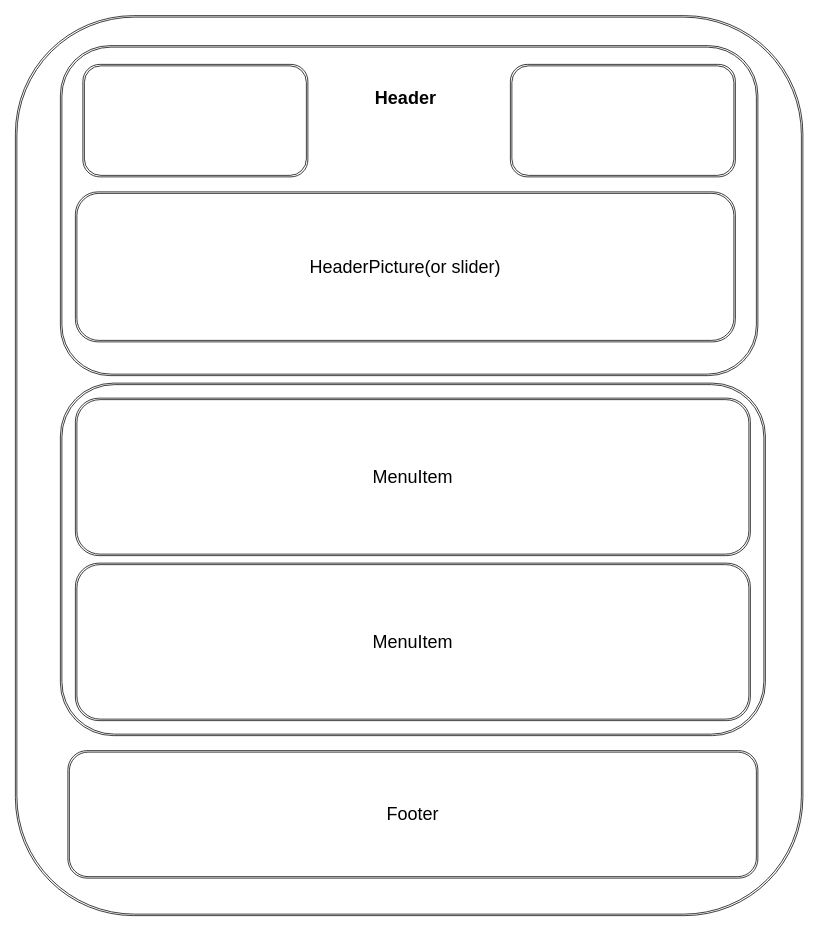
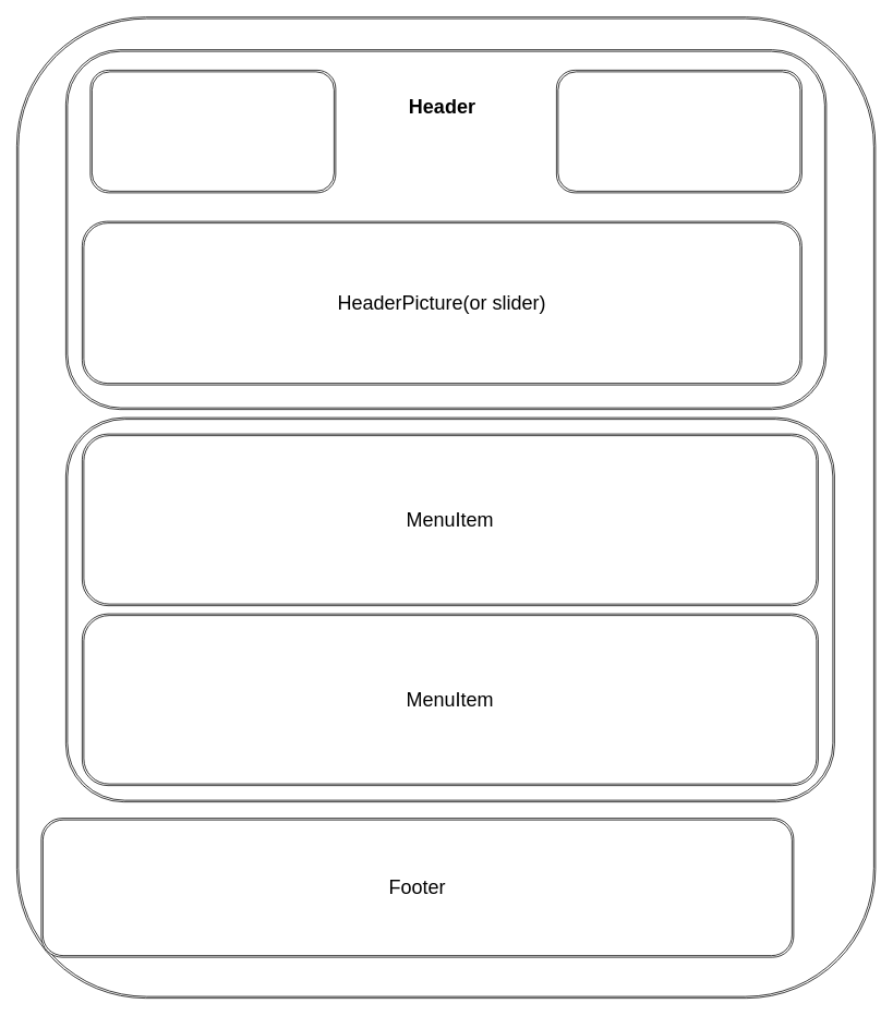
  <mxCell id="0" />
  <mxCell id="1" parent="0" />
  <mxCell id="2" value="" style="shape=ext;double=1;rounded=1;whiteSpace=wrap;html=1;" vertex="1" parent="1"><mxGeometry x="20" y="20" width="1050" height="1200" as="geometry" /></mxCell>
  <mxCell id="3" value="" style="shape=ext;double=1;rounded=1;whiteSpace=wrap;html=1;" vertex="1" parent="1"><mxGeometry x="80" y="510" width="940" height="470" as="geometry" /></mxCell>
  <mxCell id="4" value="" style="shape=ext;double=1;rounded=1;whiteSpace=wrap;html=1;" vertex="1" parent="1"><mxGeometry x="80" y="60" width="930" height="440" as="geometry" /></mxCell>
  <mxCell id="5" value="" style="shape=ext;double=1;rounded=1;whiteSpace=wrap;html=1;" vertex="1" parent="1"><mxGeometry x="110" y="85" width="300" height="150" as="geometry" /></mxCell>
  <mxCell id="6" value="" style="shape=ext;double=1;rounded=1;whiteSpace=wrap;html=1;" vertex="1" parent="1"><mxGeometry x="680" y="85" width="300" height="150" as="geometry" /></mxCell>
- <mxCell id="7" value="&lt;font style=&quot;font-size: 24px;&quot;&gt;HeaderPicture(or slider)&lt;/font&gt;" style="shape=ext;double=1;rounded=1;whiteSpace=wrap;html=1;" vertex="1" parent="1"><mxGeometry x="100" y="255" width="880" height="200" as="geometry" /></mxCell>
- <mxCell id="8" value="&lt;font style=&quot;font-size: 24px;&quot;&gt;Footer&lt;/font&gt;" style="shape=ext;double=1;rounded=1;whiteSpace=wrap;html=1;" vertex="1" parent="1"><mxGeometry x="90" y="1000" width="920" height="170" as="geometry" /></mxCell>
+ <mxCell id="7" value="&lt;font style=&quot;font-size: 24px;&quot;&gt;HeaderPicture(or slider)&lt;/font&gt;" style="shape=ext;double=1;rounded=1;whiteSpace=wrap;html=1;" vertex="1" parent="1"><mxGeometry x="100" y="270" width="880" height="200" as="geometry" /></mxCell>
+ <mxCell id="8" value="&lt;font style=&quot;font-size: 24px;&quot;&gt;Footer&lt;/font&gt;" style="shape=ext;double=1;rounded=1;whiteSpace=wrap;html=1;" vertex="1" parent="1"><mxGeometry x="50" y="1000" width="920" height="170" as="geometry" /></mxCell>
  <mxCell id="9" value="&lt;font style=&quot;font-size: 24px;&quot;&gt;MenuItem&lt;/font&gt;" style="shape=ext;double=1;rounded=1;whiteSpace=wrap;html=1;" vertex="1" parent="1"><mxGeometry x="100" y="530" width="900" height="210" as="geometry" /></mxCell>
  <mxCell id="10" value="" style="shape=image;html=1;verticalAlign=top;verticalLabelPosition=bottom;labelBackgroundColor=#ffffff;imageAspect=0;aspect=fixed;image=https://cdn4.iconfinder.com/data/icons/evil-icons-user-interface/64/cart-128.png;fontSize=24;" vertex="1" parent="1"><mxGeometry x="766" y="96" width="128" height="128" as="geometry" /></mxCell>
  <mxCell id="11" value="" style="shape=image;html=1;verticalAlign=top;verticalLabelPosition=bottom;labelBackgroundColor=#ffffff;imageAspect=0;aspect=fixed;image=https://cdn3.iconfinder.com/data/icons/minimalisticons/28/burger-menu-2-128.png;fontSize=24;" vertex="1" parent="1"><mxGeometry x="190" y="96" width="128" height="128" as="geometry" /></mxCell>
  <mxCell id="12" value="&lt;font style=&quot;font-size: 24px;&quot;&gt;Header&lt;/font&gt;" style="text;strokeColor=none;fillColor=none;html=1;fontSize=24;fontStyle=1;verticalAlign=middle;align=center;" vertex="1" parent="1"><mxGeometry x="430" y="110" width="220" height="40" as="geometry" /></mxCell>
  <mxCell id="13" value="&lt;font style=&quot;font-size: 24px;&quot;&gt;MenuItem&lt;/font&gt;" style="shape=ext;double=1;rounded=1;whiteSpace=wrap;html=1;" vertex="1" parent="1"><mxGeometry x="100" y="750" width="900" height="210" as="geometry" /></mxCell>
